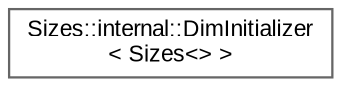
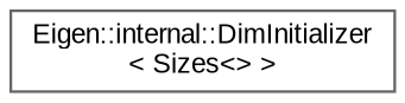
  digraph {
    rankdir=LR
    fontname="Liberation Sans"
-   n1 [color=grey40 fillcolor=white fontname="Liberation Sans" fontsize=10 height=0.2 label="Sizes::internal::DimInitializer\l\< Sizes\<\> \>" shape=box style=filled width=0.4]
+   n1 [color=grey40 fillcolor=white fontname="Liberation Sans" fontsize=10 height=0.2 label="Eigen::internal::DimInitializer\l\< Sizes\<\> \>" shape=box style=filled width=0.4]
  }
